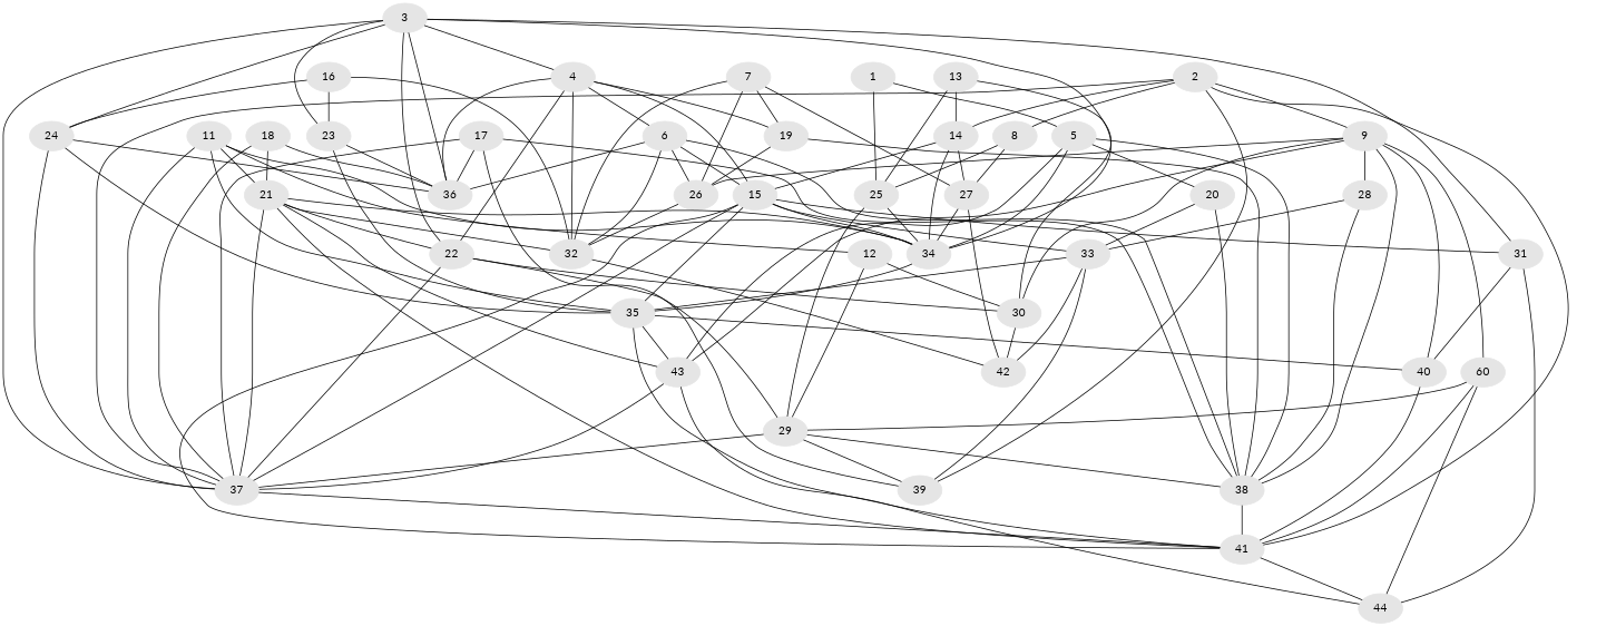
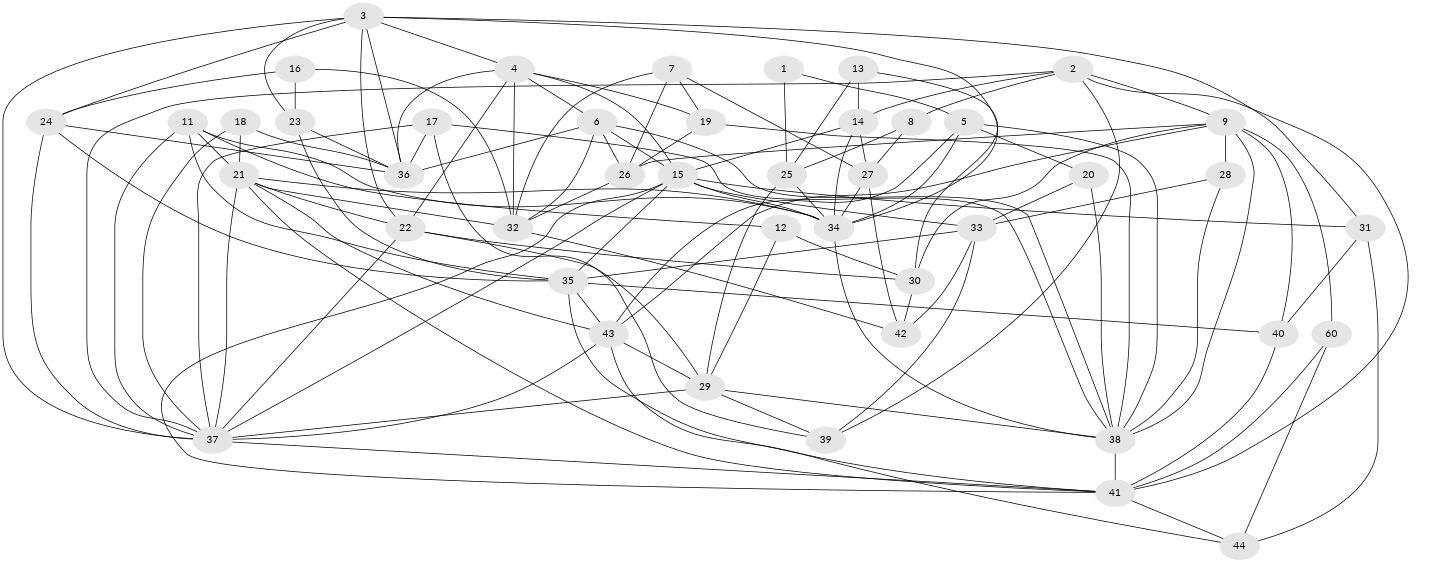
  graph {
    fontname=Lato
    node [color=gray90 fontname=Lato style=filled]
    edge [fontname=Lato weight=1.0]
    1
    5
    25
    34
    20
    38
    43
    29
    2
    8
    9
    14
    37
    39
    41
    27
    26
    n18 [label=60]
    28
    30
    40
    15
    44
    3
    4
    22
    23
    24
    31
    36
    6
    19
    32
    35
    33
    42
    7
    11
    12
    21
    13
    16
    17
    18
    1 -- 5
    1 -- 25
    5 -- 34
    5 -- 20
    5 -- 38 [weight=2.0]
    5 -- 43
    25 -- 34
    25 -- 29
-   34 -- 35
+   34 -- 38
    20 -- 38
    20 -- 33 [weight=2.0]
    38 -- 41
    43 -- 44
    29 -- 38
    29 -- 37 [weight=2.0]
    29 -- 39
    2 -- 8 [weight=2.0]
    2 -- 9
    2 -- 14
    2 -- 37 [weight=2.0]
    2 -- 39
    2 -- 41
    8 -- 25
    8 -- 27
    9 -- 38
    9 -- 43
    9 -- 26
    9 -- n18
    9 -- 28
    9 -- 30
    9 -- 40
    14 -- 34
    14 -- 27 [weight=2.0]
    14 -- 15
    37 -- 43
    37 -- 41
    41 -- 44
    27 -- 34
    27 -- 42
    26 -- 32
-   n18 -- 29
+   43 -- 29
    n18 -- 41
    n18 -- 44
    28 -- 38
    28 -- 33
    30 -- 42
    40 -- 41
    15 -- 34
    15 -- 37
    15 -- 41
    15 -- 31
    15 -- 35
    15 -- 33
    3 -- 34
    3 -- 37
    3 -- 4
    3 -- 22
    3 -- 23
    3 -- 24
    3 -- 31 [weight=2.0]
    3 -- 36
    4 -- 15
    4 -- 22
    4 -- 36 [weight=2.0]
    4 -- 6
    4 -- 19
    4 -- 32
    22 -- 29
    22 -- 37
    22 -- 30
    23 -- 36
    23 -- 35
    24 -- 37
    24 -- 36
    24 -- 35
    31 -- 40
    31 -- 44
    6 -- 38
    6 -- 26
    6 -- 15
    6 -- 36
    6 -- 32
    19 -- 38
    19 -- 26
    32 -- 42
    35 -- 43
    35 -- 41
    35 -- 40
    33 -- 39
    33 -- 35
    33 -- 42
    7 -- 27
    7 -- 26
    7 -- 19
    7 -- 32
    11 -- 34
    11 -- 37
    11 -- 35
    11 -- 12
    11 -- 21
    12 -- 29
    12 -- 30
    21 -- 34
    21 -- 43
    21 -- 37
    21 -- 41
    21 -- 22
    21 -- 32
    13 -- 25
    13 -- 14
    13 -- 30
    16 -- 23
    16 -- 24
    16 -- 32
    17 -- 38
    17 -- 37
    17 -- 39
    17 -- 36
    18 -- 37
    18 -- 36
    18 -- 21
  }
